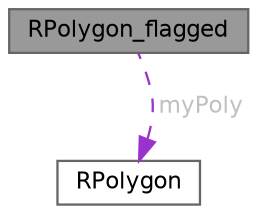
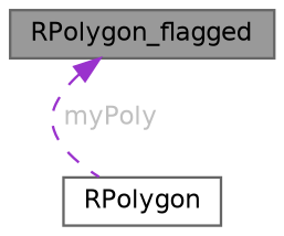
  digraph {
    node [color=gray40 fontname=Helvetica fontsize=10 shape=box style=filled]
    n1 [fillcolor=grey60 fontcolor=black height=0.2 label=RPolygon_flagged width=0.4]
    n2 [fillcolor=white height=0.2 label=RPolygon width=0.4]
-   n2 -> n1 [color=darkorchid3 dir=back fontcolor=grey fontname=Helvetica fontsize=10 label=" myPoly" labelfontname=Helvetica labelfontsize=10 style=dashed]
+   n1 -> n2 [color=darkorchid3 dir=back fontcolor=grey fontname=Helvetica fontsize=10 label=" myPoly" labelfontname=Helvetica labelfontsize=10 style=dashed]
  }
